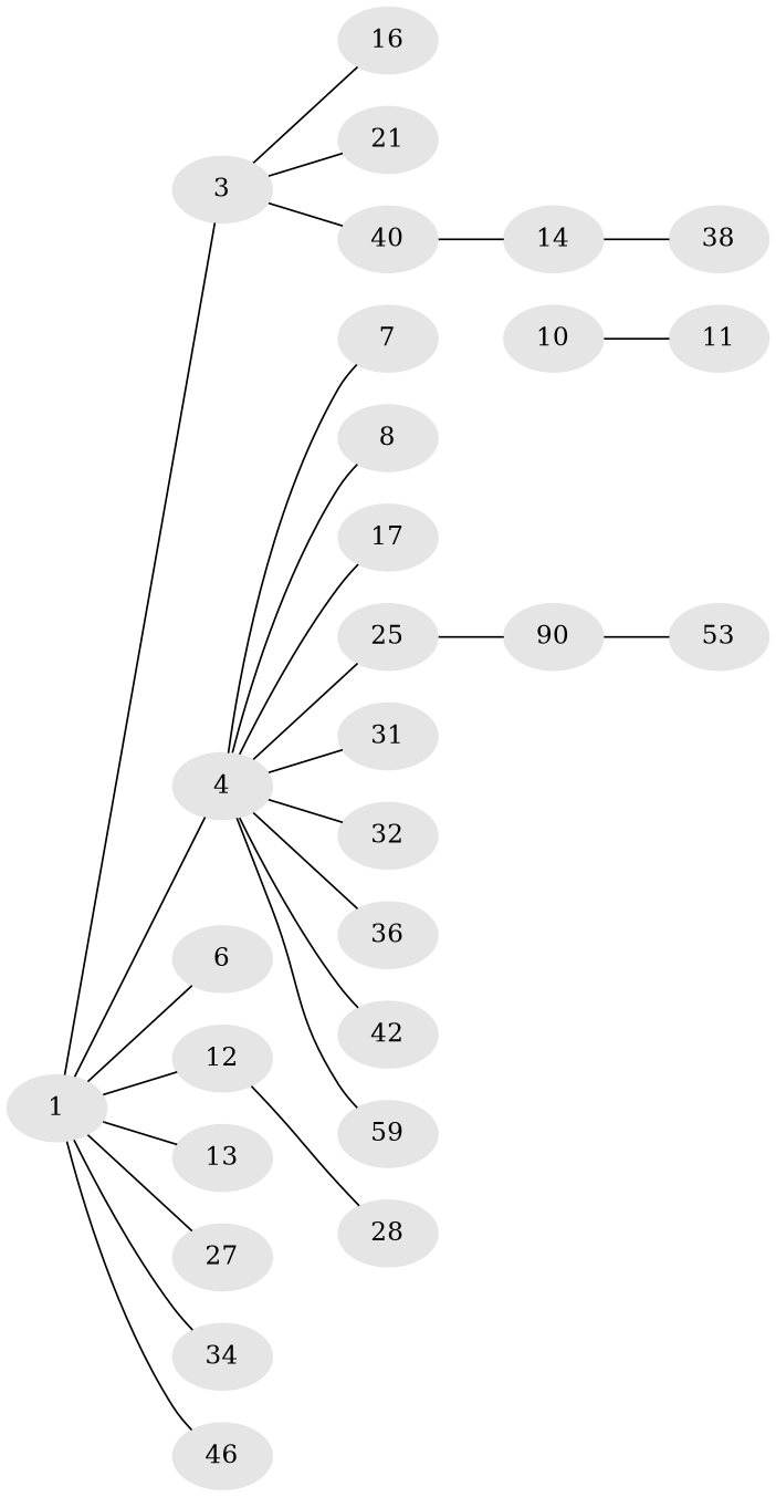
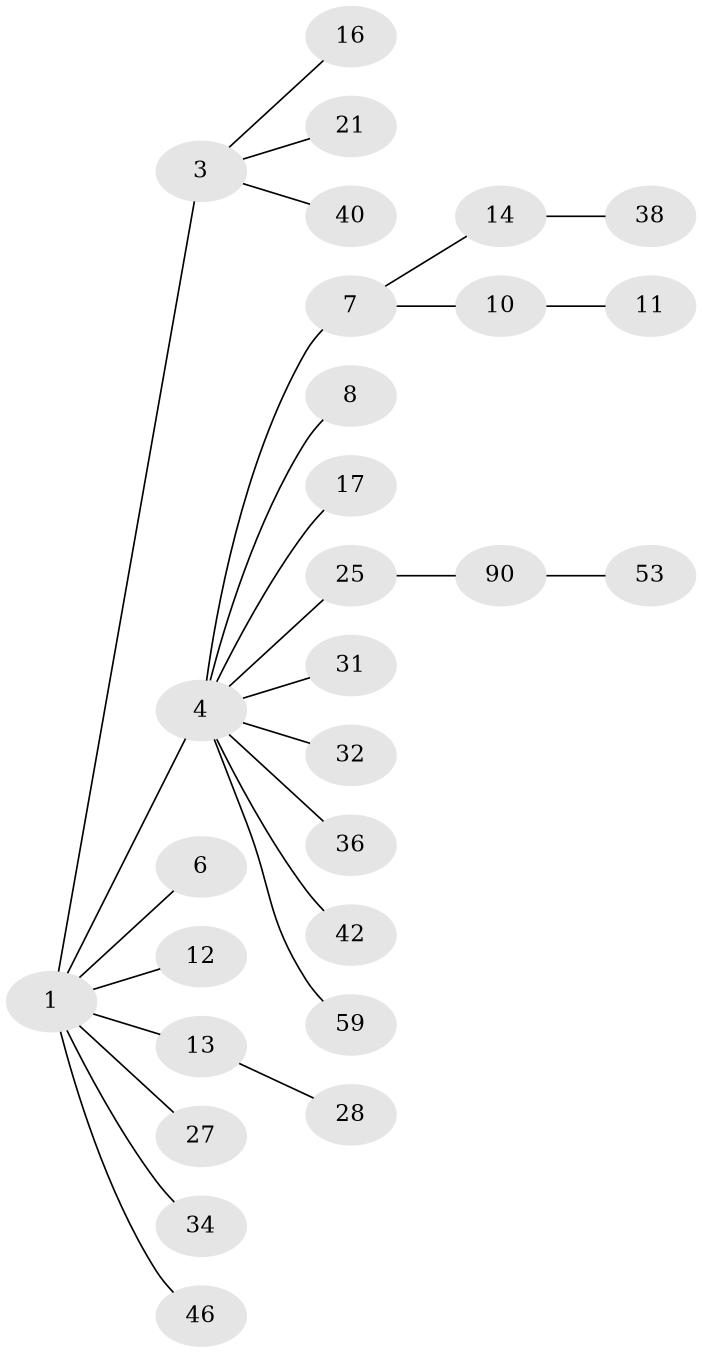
  graph {
    rankdir=LR
    node [color=gray90 style=filled]
    1 [super="+2"]
    3
    4 [super="+5+20"]
    6 [super="+44"]
    12
    13
    27
    34 [super="+57+47"]
    46
    16 [super="+52"]
    21 [super="+37"]
    40
    7 [super="+9"]
    8 [super="+45+22+33"]
    17
    25
    31
    32
    36 [super="+41"]
    42
    59
    28
    10 [super="+49+26"]
    14
    n25 [label=90]
    11 [super="+23+43+18"]
    38
    53
    1 -- 3
    1 -- 4
    1 -- 6
    1 -- 12
    1 -- 13
    1 -- 27
    1 -- 34
    1 -- 46
    3 -- 16
    3 -- 21
    3 -- 40
    4 -- 7
    4 -- 8
    4 -- 17
    4 -- 25
    4 -- 31
    4 -- 32
    4 -- 36
    4 -- 42
    4 -- 59
-   12 -- 28
-   40 -- 14
+   13 -- 28
+   7 -- 10
+   7 -- 14
    25 -- n25
    10 -- 11
    14 -- 38
    n25 -- 53
  }
